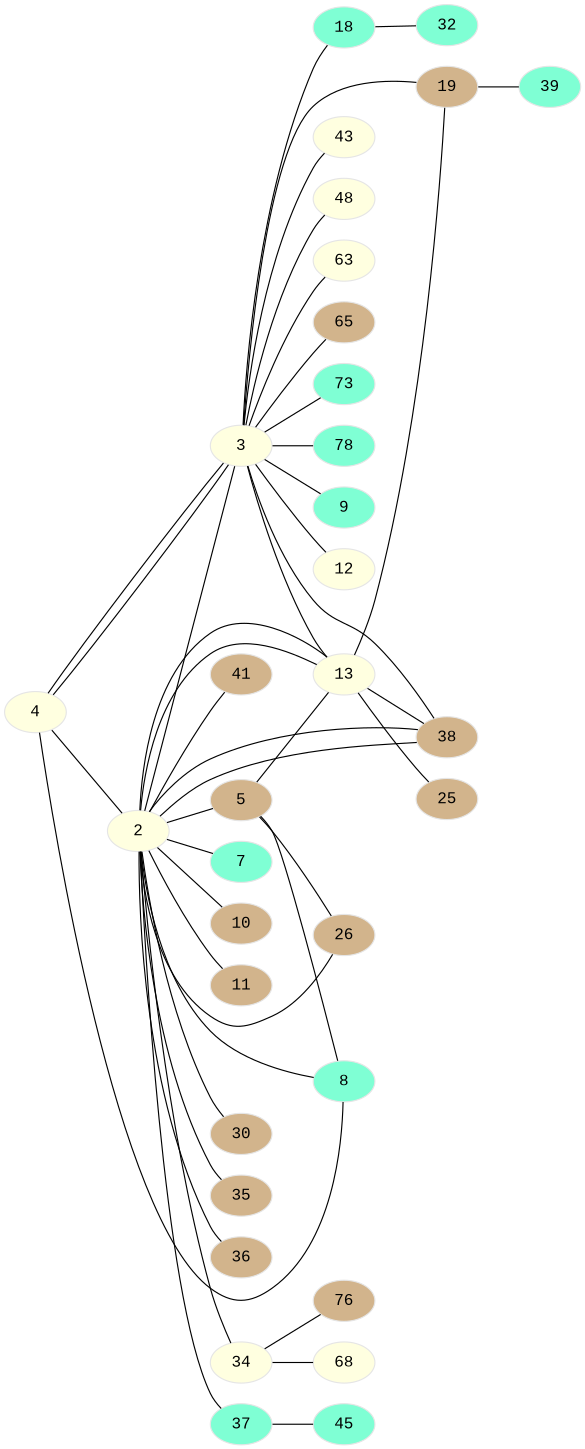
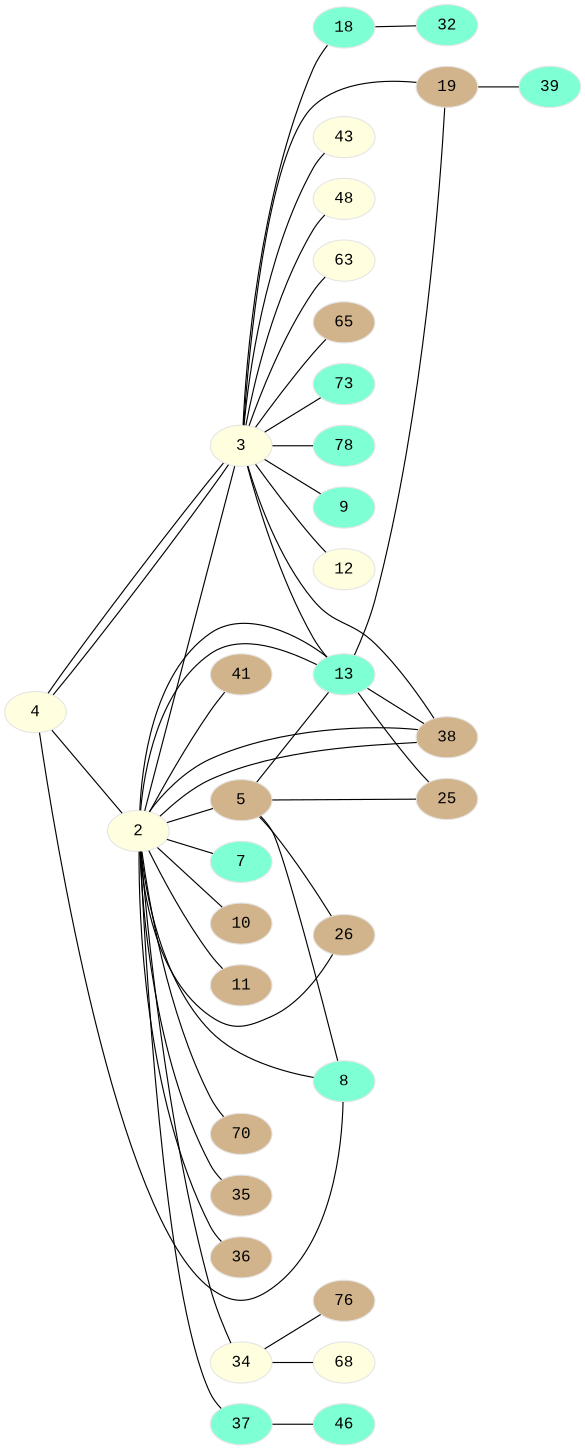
  graph {
    fontname="Liberation Mono"
    rankdir=LR
    node [color=gray90 fillcolor=tan fontname="Liberation Mono" style=filled]
    edge [fontname="Liberation Mono"]
    n1 [fillcolor=lightyellow label=4 super="+14+54"]
    2 [fillcolor=lightyellow super="+31+50+23+17+44+40+6+55+56+62+81+24+29"]
    3 [fillcolor=lightyellow super="+4"]
    8 [fillcolor=aquamarine super="+22+67+59+80+84"]
    5 [super="+15+74+79"]
    7 [fillcolor=aquamarine]
    10 [super="+20"]
    11
-   13 [fillcolor=lightyellow super="+75"]
+   13 [fillcolor=aquamarine super="+75"]
    26 [super="+83"]
-   30
+   30 [label=70]
    34 [fillcolor=lightyellow]
    35
    36 [super="+86+64"]
    37 [fillcolor=aquamarine]
    38 [super="+52+58+53"]
    41 [super="+42"]
    9 [fillcolor=aquamarine]
    12 [fillcolor=lightyellow]
    18 [fillcolor=aquamarine super="+72"]
    19 [super="+28"]
    43 [fillcolor=lightyellow]
    48 [fillcolor=lightyellow]
    63 [fillcolor=lightyellow]
    65
    73 [fillcolor=aquamarine]
    78 [fillcolor=aquamarine]
    25
    n29 [label=76]
    68 [fillcolor=lightyellow]
-   46 [fillcolor=aquamarine label=45]
+   46 [fillcolor=aquamarine]
    32 [fillcolor=aquamarine]
    39 [fillcolor=aquamarine]
    n1 -- 2
    n1 -- 3
    n1 -- 3
    n1 -- 8
    2 -- 3 [weight=2]
    2 -- 8 [weight=2]
    2 -- 5 [weight=3]
    2 -- 7
    2 -- 10
    2 -- 11
    2 -- 13
    2 -- 13
    2 -- 26
    2 -- 30
    2 -- 34
    2 -- 35
    2 -- 36
    2 -- 37 [weight=2]
    2 -- 38 [weight=2]
    2 -- 38
    2 -- 41
    3 -- 13
    3 -- 38
    3 -- 9
    3 -- 12
    3 -- 18
    3 -- 19 [weight=2]
    3 -- 43
    3 -- 48
    3 -- 63
    3 -- 65
    3 -- 73
    3 -- 78
    5 -- 8
    5 -- 13
    5 -- 26
+   5 -- 25
    13 -- 38
    13 -- 19
    13 -- 25
    34 -- n29
    34 -- 68
    37 -- 46
    18 -- 32
    19 -- 39
  }
